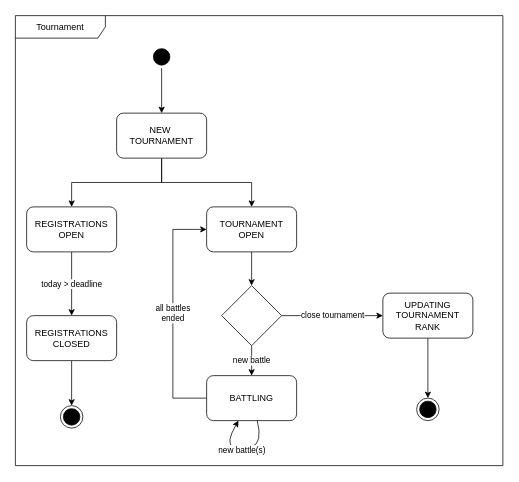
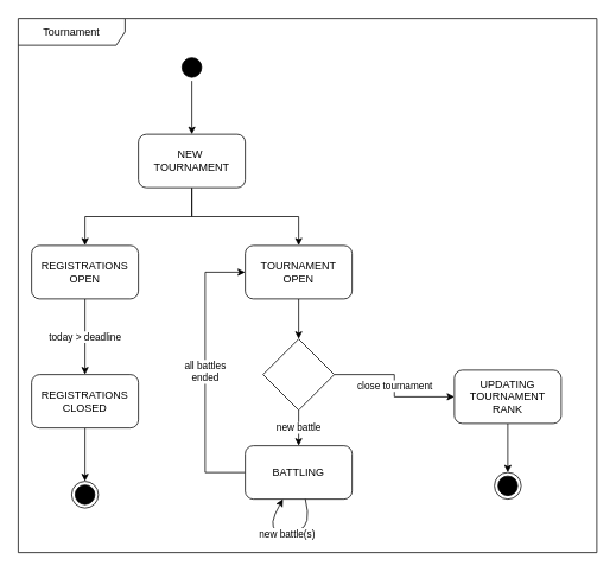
  <mxCell id="0" />
  <mxCell id="1" parent="0" />
  <mxCell id="2" value="" style="edgeStyle=orthogonalEdgeStyle;rounded=0;orthogonalLoop=1;jettySize=auto;html=1;" edge="1" parent="1" source="3" target="6"><mxGeometry relative="1" as="geometry" /></mxCell>
  <mxCell id="3" value="" style="ellipse;html=1;shape=startState;fillColor=#000000;strokeColor=#000000;" parent="1" vertex="1"><mxGeometry x="200" y="60" width="30" height="30" as="geometry" /></mxCell>
  <mxCell id="4" style="edgeStyle=orthogonalEdgeStyle;rounded=0;orthogonalLoop=1;jettySize=auto;html=1;" parent="1" source="6" target="8" edge="1"><mxGeometry relative="1" as="geometry" /></mxCell>
  <mxCell id="5" style="edgeStyle=orthogonalEdgeStyle;rounded=0;orthogonalLoop=1;jettySize=auto;html=1;" parent="1" source="6" target="12" edge="1"><mxGeometry relative="1" as="geometry" /></mxCell>
  <mxCell id="6" value="NEW&amp;nbsp; TOURNAMENT" style="rounded=1;whiteSpace=wrap;html=1;" parent="1" vertex="1"><mxGeometry x="155" y="150" width="120" height="60" as="geometry" /></mxCell>
  <mxCell id="7" value="today &amp;gt; deadline" style="edgeStyle=orthogonalEdgeStyle;rounded=0;orthogonalLoop=1;jettySize=auto;html=1;" parent="1" source="8" target="10" edge="1"><mxGeometry relative="1" as="geometry" /></mxCell>
  <mxCell id="8" value="REGISTRATIONS OPEN" style="rounded=1;whiteSpace=wrap;html=1;" parent="1" vertex="1"><mxGeometry x="35" y="275" width="120" height="60" as="geometry" /></mxCell>
  <mxCell id="9" value="" style="edgeStyle=orthogonalEdgeStyle;rounded=0;orthogonalLoop=1;jettySize=auto;html=1;" parent="1" source="10" target="19" edge="1"><mxGeometry relative="1" as="geometry" /></mxCell>
  <mxCell id="10" value="REGISTRATIONS CLOSED" style="rounded=1;whiteSpace=wrap;html=1;" parent="1" vertex="1"><mxGeometry x="35" y="420" width="120" height="60" as="geometry" /></mxCell>
  <mxCell id="11" style="edgeStyle=orthogonalEdgeStyle;rounded=0;orthogonalLoop=1;jettySize=auto;html=1;" parent="1" source="12" target="17" edge="1"><mxGeometry relative="1" as="geometry" /></mxCell>
  <mxCell id="12" value="TOURNAMENT&lt;br&gt;OPEN" style="rounded=1;whiteSpace=wrap;html=1;" parent="1" vertex="1"><mxGeometry x="275" y="275" width="120" height="60" as="geometry" /></mxCell>
  <mxCell id="13" value="all battles&lt;br&gt;ended" style="edgeStyle=orthogonalEdgeStyle;rounded=0;orthogonalLoop=1;jettySize=auto;html=1;" parent="1" source="14" target="12" edge="1"><mxGeometry relative="1" as="geometry"><Array as="points"><mxPoint x="230" y="530" /><mxPoint x="230" y="305" /></Array></mxGeometry></mxCell>
  <mxCell id="14" value="BATTLING" style="rounded=1;whiteSpace=wrap;html=1;" parent="1" vertex="1"><mxGeometry x="275" y="500" width="120" height="60" as="geometry" /></mxCell>
  <mxCell id="15" value="new battle" style="edgeStyle=orthogonalEdgeStyle;rounded=0;orthogonalLoop=1;jettySize=auto;html=1;" parent="1" source="17" target="14" edge="1"><mxGeometry relative="1" as="geometry" /></mxCell>
  <mxCell id="16" value="close tournament" style="edgeStyle=orthogonalEdgeStyle;rounded=0;orthogonalLoop=1;jettySize=auto;html=1;" parent="1" source="17" target="22" edge="1"><mxGeometry relative="1" as="geometry"><mxPoint x="510" y="420" as="targetPoint" /></mxGeometry></mxCell>
  <mxCell id="17" value="" style="rhombus;whiteSpace=wrap;html=1;" parent="1" vertex="1"><mxGeometry x="295" y="380" width="80" height="80" as="geometry" /></mxCell>
  <mxCell id="18" value="new battle(s)" style="curved=1;endArrow=classic;html=1;rounded=0;" parent="1" source="14" target="14" edge="1"><mxGeometry width="50" height="50" relative="1" as="geometry"><mxPoint x="300" y="640" as="sourcePoint" /><mxPoint x="350" y="590" as="targetPoint" /><Array as="points"><mxPoint x="350" y="590" /><mxPoint x="320" y="600" /><mxPoint x="300" y="590" /></Array></mxGeometry></mxCell>
  <mxCell id="19" value="" style="ellipse;html=1;shape=endState;fillColor=#000000;strokeColor=#000000;" parent="1" vertex="1"><mxGeometry x="80" y="540" width="30" height="30" as="geometry" /></mxCell>
  <mxCell id="20" value="Tournament" style="shape=umlFrame;whiteSpace=wrap;html=1;pointerEvents=0;width=120;height=30;" parent="1" vertex="1"><mxGeometry x="20" y="20" width="650" height="600" as="geometry" /></mxCell>
  <mxCell id="21" value="" style="edgeStyle=orthogonalEdgeStyle;rounded=0;orthogonalLoop=1;jettySize=auto;html=1;" edge="1" parent="1" source="22" target="23"><mxGeometry relative="1" as="geometry" /></mxCell>
- <mxCell id="22" value="UPDATING TOURNAMENT RANK" style="rounded=1;whiteSpace=wrap;html=1;" vertex="1" parent="1"><mxGeometry x="510" y="390" width="120" height="60" as="geometry" /></mxCell>
+ <mxCell id="22" value="UPDATING TOURNAMENT RANK" style="rounded=1;whiteSpace=wrap;html=1;" vertex="1" parent="1"><mxGeometry x="510" y="415" width="120" height="60" as="geometry" /></mxCell>
  <mxCell id="23" value="" style="ellipse;html=1;shape=endState;fillColor=#000000;strokeColor=#000000;" vertex="1" parent="1"><mxGeometry x="555" y="530" width="30" height="30" as="geometry" /></mxCell>
